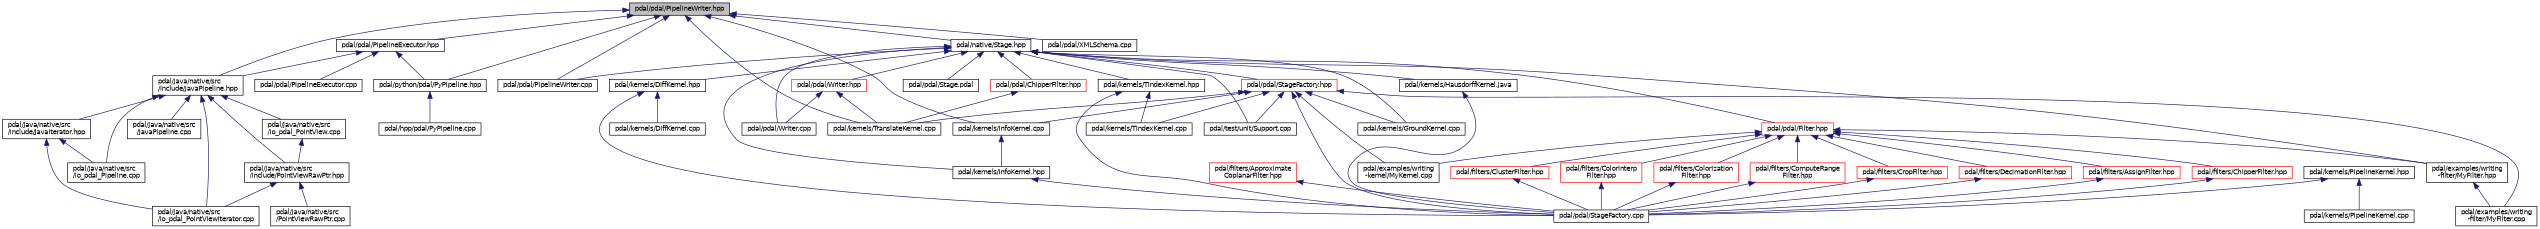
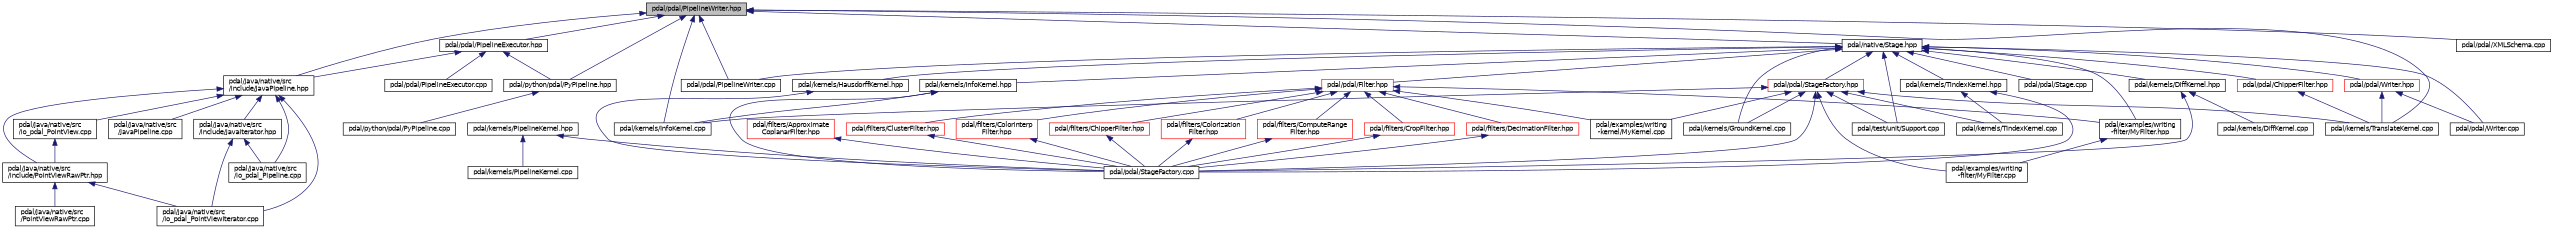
  digraph {
    node [color=black fillcolor=white fontname=Helvetica fontsize=10 shape=record style=filled]
    edge [color=midnightblue dir=back fontname=Helvetica fontsize=10 labelfontname=Helvetica labelfontsize=10 style=solid]
    n1 [fillcolor=grey75 fontcolor=black height=0.2 label="pdal/pdal/PipelineWriter.hpp" width=0.4]
    n2 [height=0.2 label="pdal/java/native/src\l/include/JavaPipeline.hpp" width=0.4]
    n3 [height=0.2 label="pdal/kernels/InfoKernel.cpp" width=0.4]
    n4 [height=0.2 label="pdal/kernels/TranslateKernel.cpp" width=0.4]
    n5 [height=0.2 label="pdal/pdal/PipelineExecutor.hpp" width=0.4]
    n6 [height=0.2 label="pdal/python/pdal/PyPipeline.hpp" width=0.4]
    n7 [height=0.2 label="pdal/pdal/PipelineWriter.cpp" width=0.4]
    n8 [height=0.2 label="pdal/native/Stage.hpp" width=0.4]
    n9 [height=0.2 label="pdal/pdal/XMLSchema.cpp" width=0.4]
    n10 [height=0.2 label="pdal/java/native/src\l/include/JavaIterator.hpp" width=0.4]
    n11 [height=0.2 label="pdal/java/native/src\l/io_pdal_Pipeline.cpp" width=0.4]
    n12 [height=0.2 label="pdal/java/native/src\l/io_pdal_PointViewIterator.cpp" width=0.4]
    n13 [height=0.2 label="pdal/java/native/src\l/include/PointViewRawPtr.hpp" width=0.4]
    n14 [height=0.2 label="pdal/java/native/src\l/io_pdal_PointView.cpp" width=0.4]
    n15 [height=0.2 label="pdal/java/native/src\l/JavaPipeline.cpp" width=0.4]
    n16 [height=0.2 label="pdal/kernels/PipelineKernel.hpp" width=0.4]
    n17 [height=0.2 label="pdal/kernels/PipelineKernel.cpp" width=0.4]
    n18 [height=0.2 label="pdal/pdal/StageFactory.cpp" width=0.4]
    n19 [height=0.2 label="pdal/pdal/PipelineExecutor.cpp" width=0.4]
-   n20 [height=0.2 label="pdal/hpp/pdal/PyPipeline.cpp" width=0.4]
+   n20 [height=0.2 label="pdal/python/pdal/PyPipeline.cpp" width=0.4]
    n21 [height=0.2 label="pdal/examples/writing\l-filter/MyFilter.hpp" width=0.4]
    n22 [height=0.2 label="pdal/kernels/DiffKernel.hpp" width=0.4]
    n23 [height=0.2 label="pdal/kernels/GroundKernel.cpp" width=0.4]
-   n24 [height=0.2 label="pdal/kernels/HausdorffKernel.java" width=0.4]
+   n24 [height=0.2 label="pdal/kernels/HausdorffKernel.hpp" width=0.4]
    n25 [height=0.2 label="pdal/kernels/InfoKernel.hpp" width=0.4]
    n26 [height=0.2 label="pdal/kernels/TIndexKernel.hpp" width=0.4]
    n27 [color=red height=0.2 label="pdal/pdal/Filter.hpp" width=0.4]
-   n28 [height=0.2 label="pdal/pdal/Stage.pdal" width=0.4]
+   n28 [height=0.2 label="pdal/pdal/Stage.cpp" width=0.4]
    n29 [color=red height=0.2 label="pdal/pdal/ChipperFilter.hpp" width=0.4]
    n30 [color=red height=0.2 label="pdal/pdal/StageFactory.hpp" width=0.4]
    n31 [height=0.2 label="pdal/test/unit/Support.cpp" width=0.4]
    n32 [height=0.2 label="pdal/pdal/Writer.cpp" width=0.4]
    n33 [color=red height=0.2 label="pdal/pdal/Writer.hpp" width=0.4]
    n34 [height=0.2 label="pdal/java/native/src\l/PointViewRawPtr.cpp" width=0.4]
    n35 [height=0.2 label="pdal/examples/writing\l-filter/MyFilter.cpp" width=0.4]
    n36 [height=0.2 label="pdal/kernels/DiffKernel.cpp" width=0.4]
    n37 [height=0.2 label="pdal/kernels/TIndexKernel.cpp" width=0.4]
    n38 [height=0.2 label="pdal/examples/writing\l-kernel/MyKernel.cpp" width=0.4]
-   n39 [color=red height=0.2 label="pdal/filters/AssignFilter.hpp" width=0.4]
    n40 [color=red height=0.2 label="pdal/filters/ChipperFilter.hpp" width=0.4]
    n41 [color=red height=0.2 label="pdal/filters/ClusterFilter.hpp" width=0.4]
    n42 [color=red height=0.2 label="pdal/filters/Colorinterp\lFilter.hpp" width=0.4]
    n43 [color=red height=0.2 label="pdal/filters/Colorization\lFilter.hpp" width=0.4]
    n44 [color=red height=0.2 label="pdal/filters/ComputeRange\lFilter.hpp" width=0.4]
    n45 [color=red height=0.2 label="pdal/filters/CropFilter.hpp" width=0.4]
    n46 [color=red height=0.2 label="pdal/filters/DecimationFilter.hpp" width=0.4]
    n47 [color=red height=0.2 label="pdal/filters/Approximate\lCoplanarFilter.hpp" width=0.4]
    n1 -> n2
    n1 -> n3
    n1 -> n4
    n1 -> n5
    n1 -> n6
    n1 -> n7
    n1 -> n8
    n1 -> n9
    n2 -> n10
    n2 -> n11
    n2 -> n12
    n2 -> n13
    n2 -> n14
    n2 -> n15
    n5 -> n2
    n5 -> n6
    n5 -> n19
    n6 -> n20
    n8 -> n7
    n8 -> n21
    n8 -> n22
    n8 -> n23
    n8 -> n24
    n8 -> n25
    n8 -> n26
    n8 -> n27
    n8 -> n28
    n8 -> n29
    n8 -> n30
    n8 -> n31
    n8 -> n32
    n8 -> n33
    n10 -> n11
    n10 -> n12
    n13 -> n12
    n13 -> n34
    n14 -> n13
    n16 -> n17
    n16 -> n18
    n21 -> n35
    n22 -> n18
    n22 -> n36
    n24 -> n18
-   n3 -> n25
+   n25 -> n3
    n25 -> n18
    n26 -> n18
    n26 -> n37
    n27 -> n21
    n27 -> n38
-   n27 -> n39
    n27 -> n40
    n27 -> n41
    n27 -> n42
    n27 -> n43
    n27 -> n44
    n27 -> n45
    n27 -> n46
    n29 -> n4
    n30 -> n3
    n30 -> n4
    n30 -> n18
    n30 -> n23
    n30 -> n31
    n30 -> n35
    n30 -> n37
    n30 -> n38
    n33 -> n4
    n33 -> n32
-   n39 -> n18
    n40 -> n18
    n41 -> n18
    n42 -> n18
    n43 -> n18
    n44 -> n18
    n45 -> n18
    n46 -> n18
    n47 -> n18
  }
